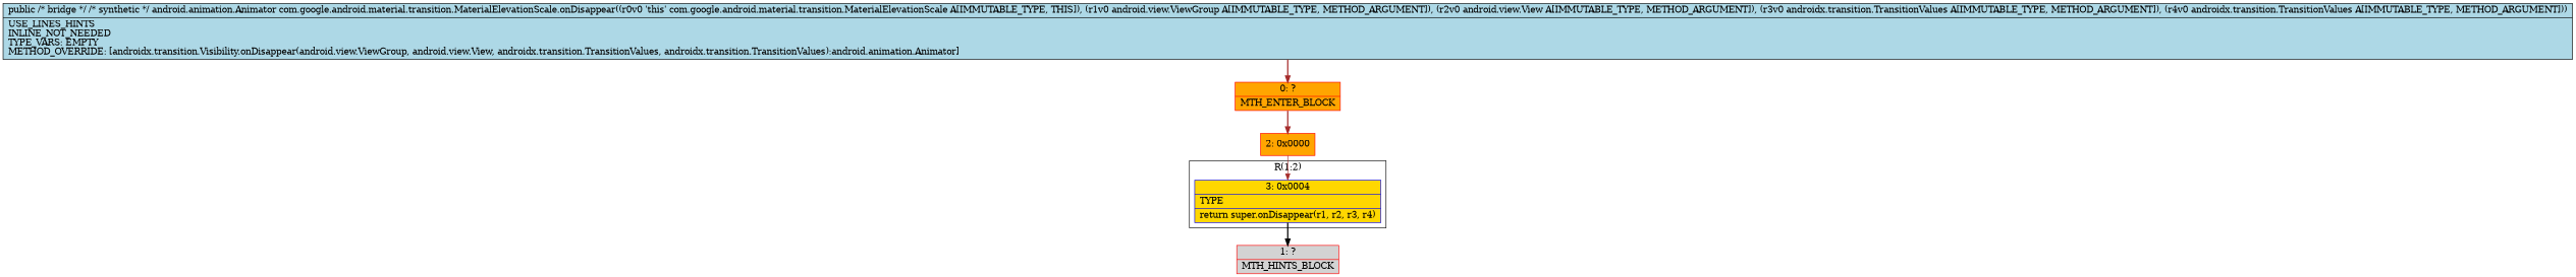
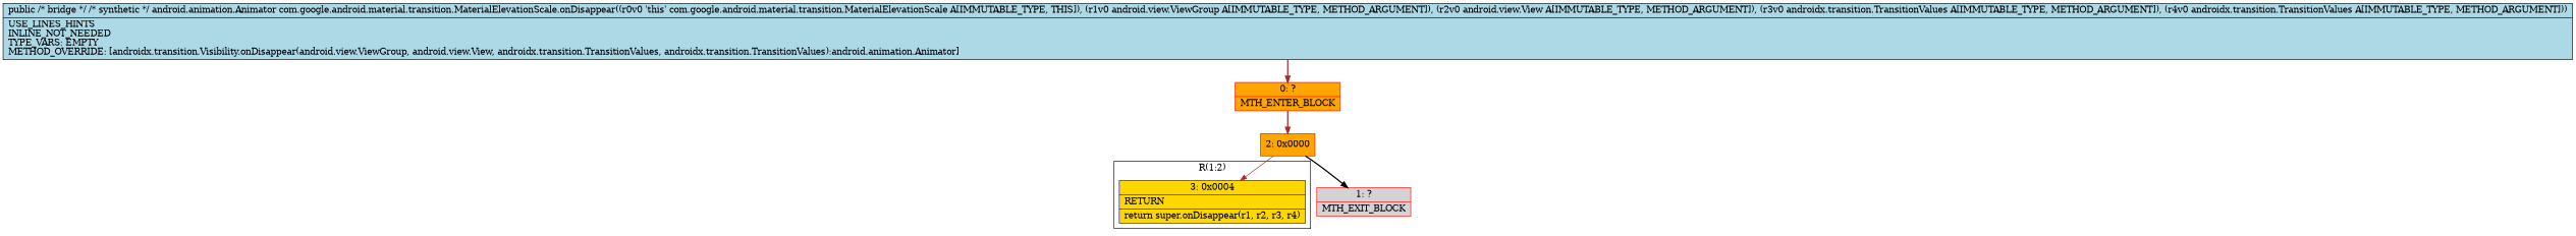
  digraph {
    node [color=red fillcolor=orange shape=record style=filled]
    edge [color=brown style=bold]
-   n1 [color=blue fillcolor=gold label="{3\:\ 0x0004|TYPE\l|return super.onDisappear(r1, r2, r3, r4)\l}"]
-   n2 [fillcolor=lightgrey label="{1\:\ ?|MTH_HINTS_BLOCK\l}"]
+   n1 [color=blue fillcolor=gold label="{3\:\ 0x0004|RETURN\l|return super.onDisappear(r1, r2, r3, r4)\l}"]
+   n2 [fillcolor=lightgrey label="{1\:\ ?|MTH_EXIT_BLOCK\l}"]
    n3 [label="{0\:\ ?|MTH_ENTER_BLOCK\l}"]
    n4 [label="{2\:\ 0x0000}"]
    n5 [fillcolor=lightblue label="{public \/* bridge *\/ \/* synthetic *\/ android.animation.Animator com.google.android.material.transition.MaterialElevationScale.onDisappear((r0v0 'this' com.google.android.material.transition.MaterialElevationScale A[IMMUTABLE_TYPE, THIS]), (r1v0 android.view.ViewGroup A[IMMUTABLE_TYPE, METHOD_ARGUMENT]), (r2v0 android.view.View A[IMMUTABLE_TYPE, METHOD_ARGUMENT]), (r3v0 androidx.transition.TransitionValues A[IMMUTABLE_TYPE, METHOD_ARGUMENT]), (r4v0 androidx.transition.TransitionValues A[IMMUTABLE_TYPE, METHOD_ARGUMENT]))  | USE_LINES_HINTS\lINLINE_NOT_NEEDED\lTYPE_VARS: EMPTY\lMETHOD_OVERRIDE: [androidx.transition.Visibility.onDisappear(android.view.ViewGroup, android.view.View, androidx.transition.TransitionValues, androidx.transition.TransitionValues):android.animation.Animator]\l}" color=""]
    subgraph cluster_1 {
      label="R(1:2)"
      n1
    }
-   n1 -> n2 [color=black]
+   n4 -> n2 [color=black]
    n3 -> n4
    n4 -> n1 [style=solid]
    n5 -> n3
  }
